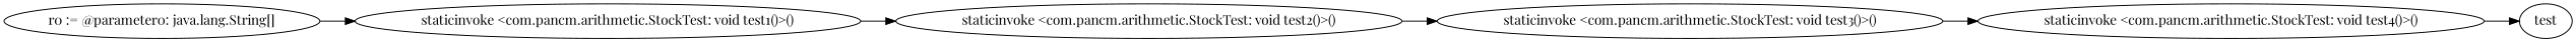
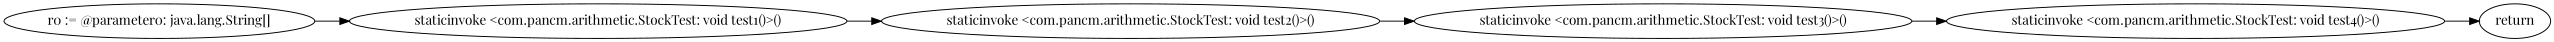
  digraph {
    rankdir=LR
    fontname="Playfair Display"
    node [fontname="Playfair Display"]
    edge [fontname="Playfair Display"]
    "r0 := @parameter0: java.lang.String[]"
    "staticinvoke <com.pancm.arithmetic.StockTest: void test1()>()"
    "staticinvoke <com.pancm.arithmetic.StockTest: void test2()>()"
    "staticinvoke <com.pancm.arithmetic.StockTest: void test3()>()"
    "staticinvoke <com.pancm.arithmetic.StockTest: void test4()>()"
-   return [label=test]
+   return
    "r0 := @parameter0: java.lang.String[]" -> "staticinvoke <com.pancm.arithmetic.StockTest: void test1()>()"
    "staticinvoke <com.pancm.arithmetic.StockTest: void test1()>()" -> "staticinvoke <com.pancm.arithmetic.StockTest: void test2()>()"
    "staticinvoke <com.pancm.arithmetic.StockTest: void test2()>()" -> "staticinvoke <com.pancm.arithmetic.StockTest: void test3()>()"
    "staticinvoke <com.pancm.arithmetic.StockTest: void test3()>()" -> "staticinvoke <com.pancm.arithmetic.StockTest: void test4()>()"
    "staticinvoke <com.pancm.arithmetic.StockTest: void test4()>()" -> return
  }
